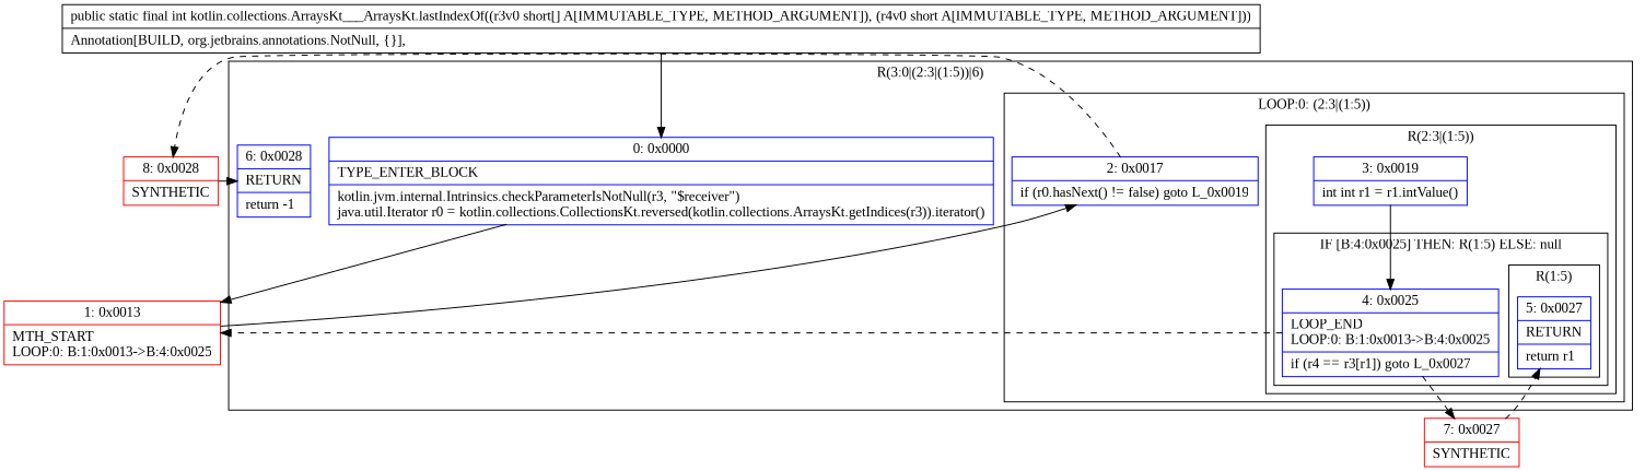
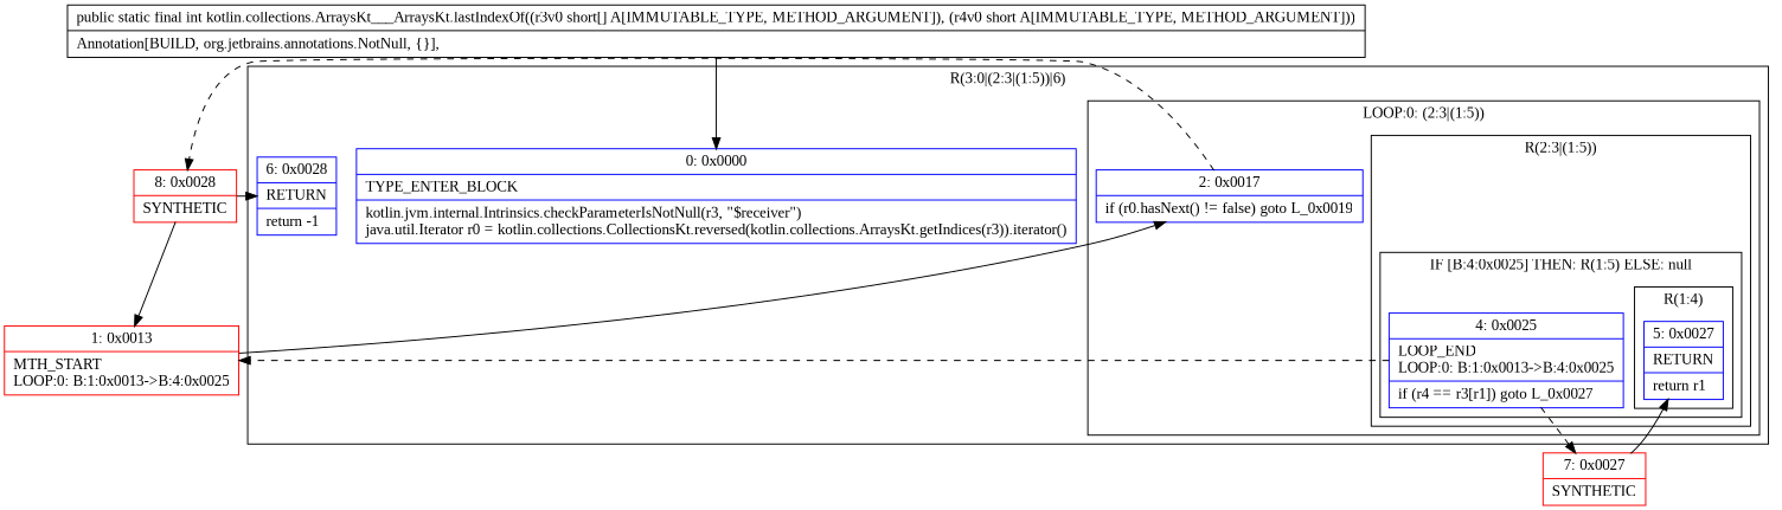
  digraph {
    fontname="Liberation Serif"
    node [color=blue fontname="Liberation Serif" shape=record]
    edge [fontname="Liberation Serif"]
    n1 [label="{5\:\ 0x0027|RETURN\l|return r1\l}"]
    n2 [label="{4\:\ 0x0025|LOOP_END\lLOOP:0: B:1:0x0013\-\>B:4:0x0025\l|if (r4 == r3[r1]) goto L_0x0027\l}"]
-   n3 [label="{3\:\ 0x0019|int int r1 = r1.intValue()\l}"]
    n4 [label="{2\:\ 0x0017|if (r0.hasNext() != false) goto L_0x0019\l}"]
    n5 [label="{0\:\ 0x0000|TYPE_ENTER_BLOCK\l|kotlin.jvm.internal.Intrinsics.checkParameterIsNotNull(r3, \"$receiver\")\ljava.util.Iterator r0 = kotlin.collections.CollectionsKt.reversed(kotlin.collections.ArraysKt.getIndices(r3)).iterator()\l}"]
    n6 [label="{6\:\ 0x0028|RETURN\l|return \-1\l}"]
    n7 [color=red label="{1\:\ 0x0013|MTH_START\lLOOP:0: B:1:0x0013\-\>B:4:0x0025\l}"]
    n8 [color=red label="{7\:\ 0x0027|SYNTHETIC\l}"]
    n9 [color=red label="{8\:\ 0x0028|SYNTHETIC\l}"]
    n10 [label="{public static final int kotlin.collections.ArraysKt___ArraysKt.lastIndexOf((r3v0 short[] A[IMMUTABLE_TYPE, METHOD_ARGUMENT]), (r4v0 short A[IMMUTABLE_TYPE, METHOD_ARGUMENT]))  | Annotation[BUILD, org.jetbrains.annotations.NotNull, \{\}], \l}" color=""]
    subgraph cluster_1 {
      label="R(3:0|(2:3|(1:5))|6)"
      n5
      n6
      subgraph cluster_2 {
        label="LOOP:0: (2:3|(1:5))"
        n4
        subgraph cluster_3 {
          label="R(2:3|(1:5))"
-         n3
          subgraph cluster_4 {
            label="IF [B:4:0x0025] THEN: R(1:5) ELSE: null"
            n2
            subgraph cluster_5 {
-             label="R(1:5)"
+             label="R(1:4)"
              n1
            }
          }
        }
      }
    }
    n2 -> n7 [style=dashed]
    n2 -> n8 [style=dashed]
-   n3 -> n2
    n4 -> n9 [style=dashed]
-   n5 -> n7
+   n9 -> n7
    n7 -> n4
-   n8 -> n1 [style=dashed]
+   n8 -> n1
    n9 -> n6
    n10 -> n5
  }
